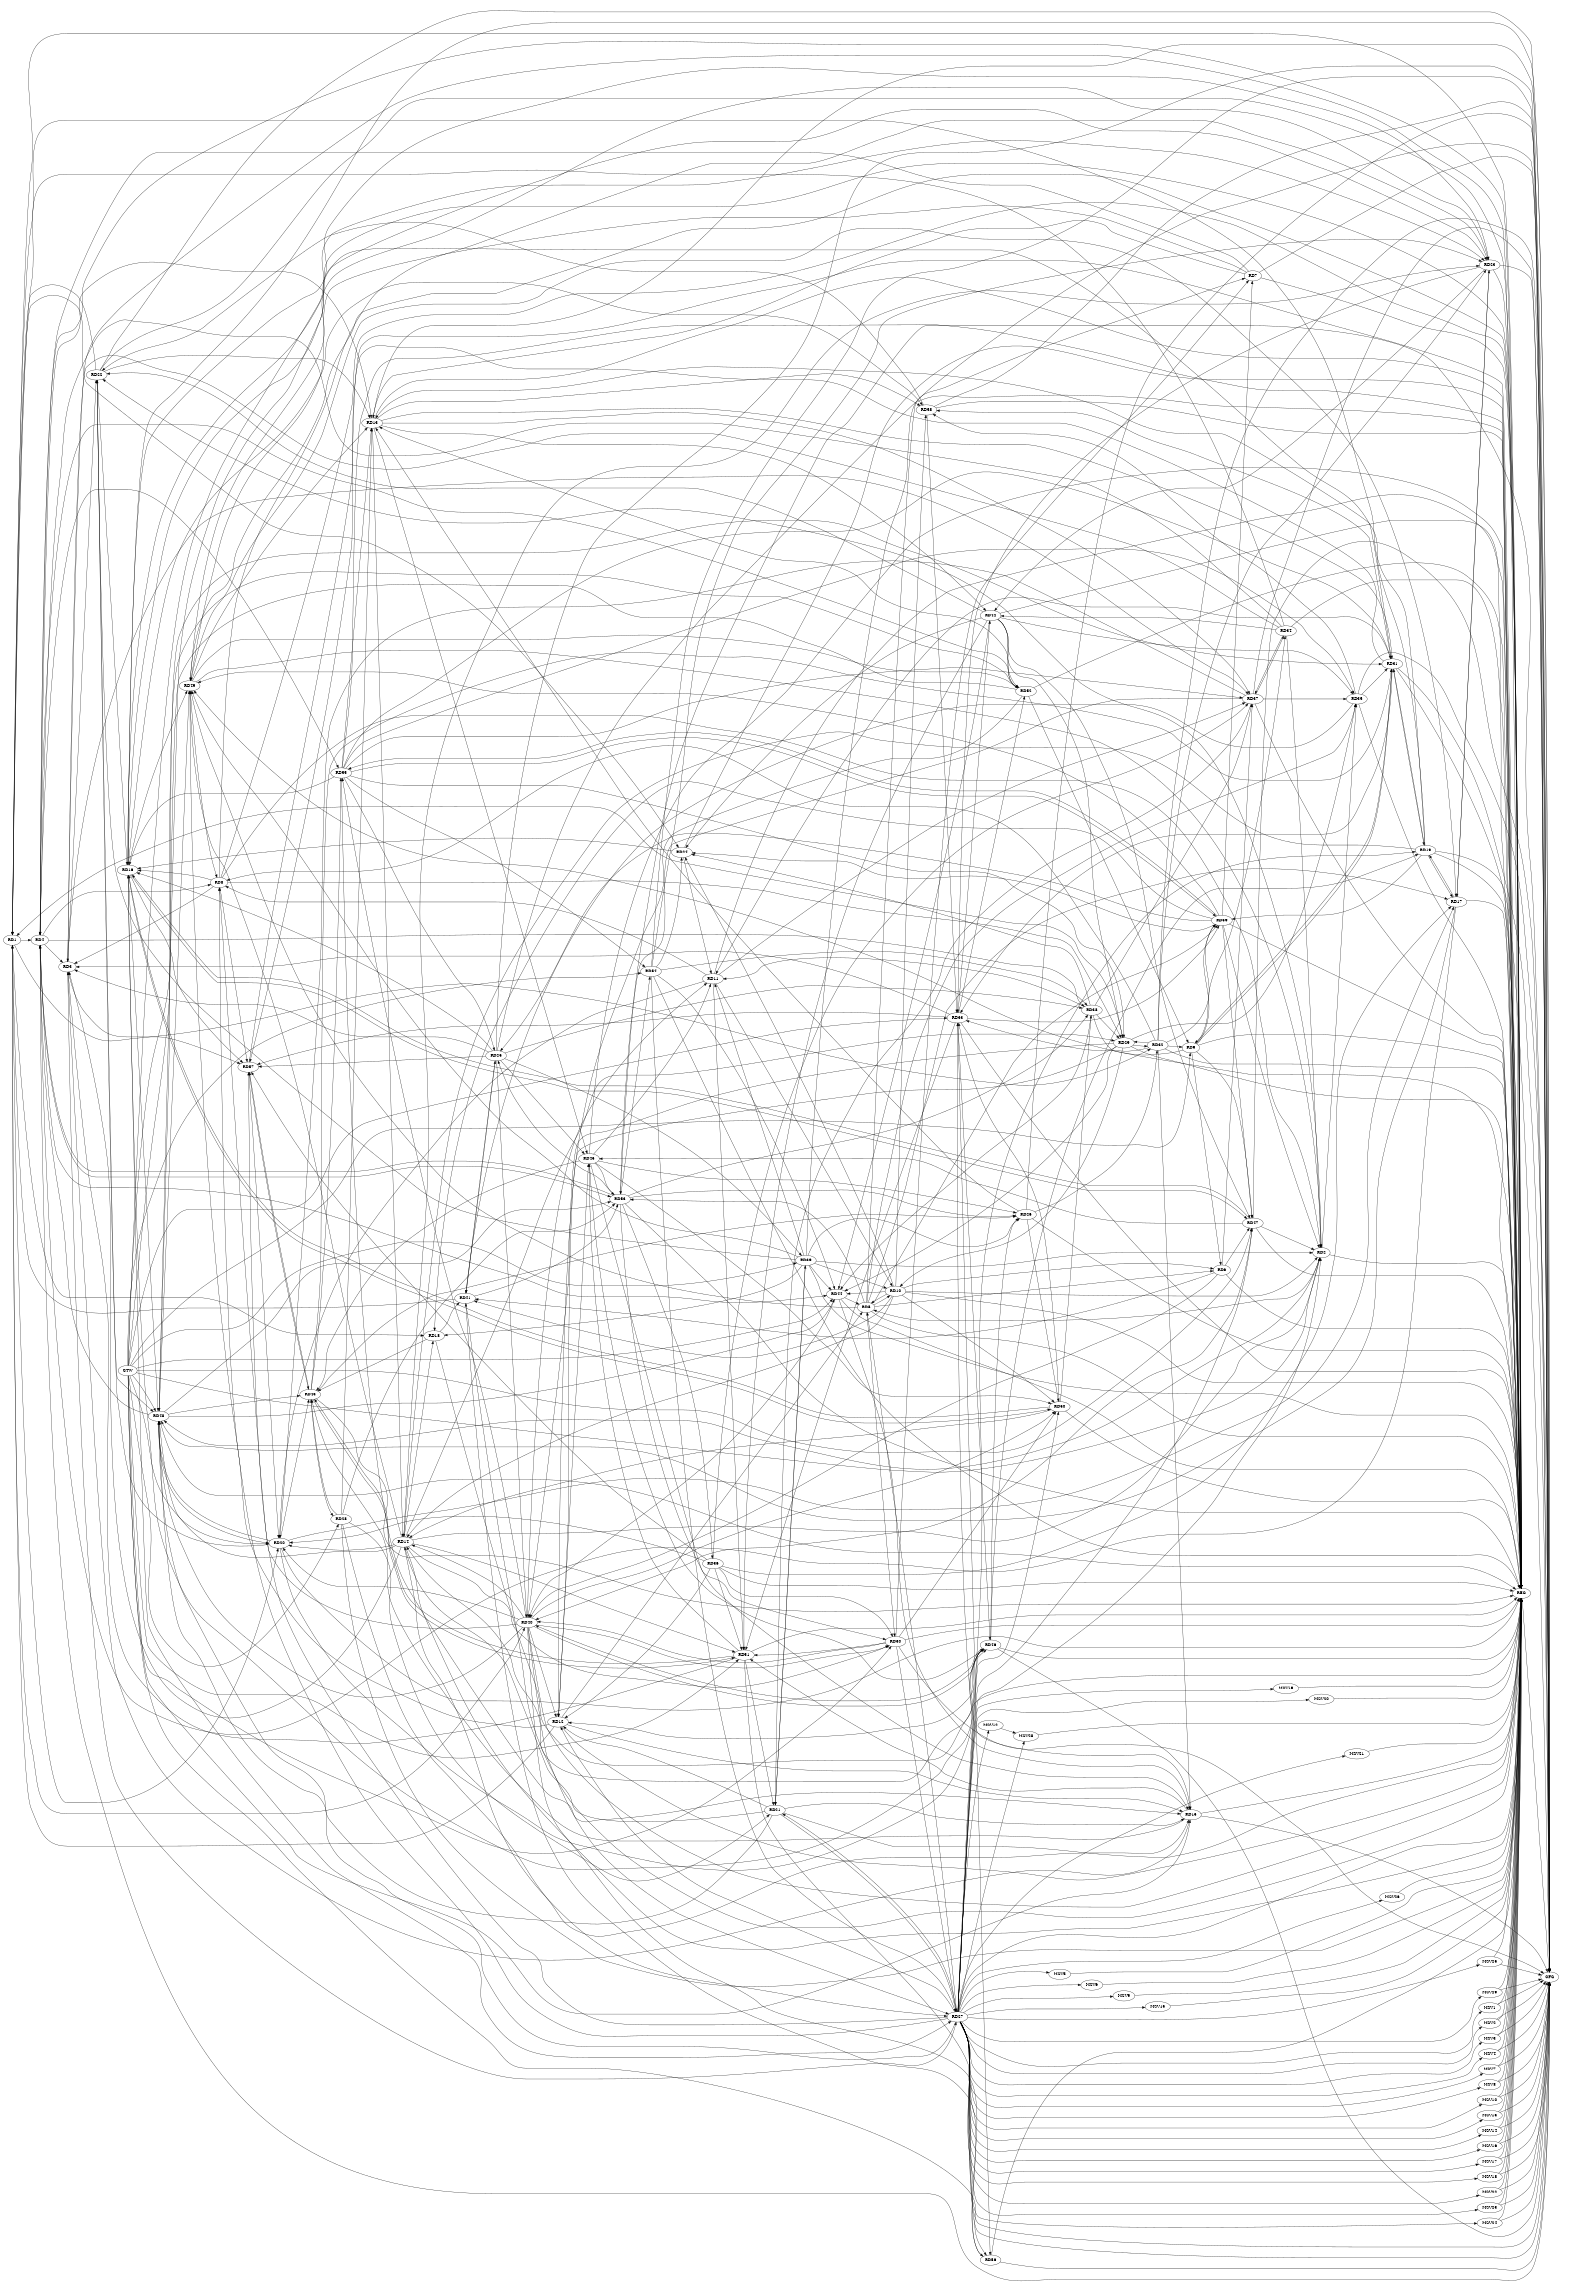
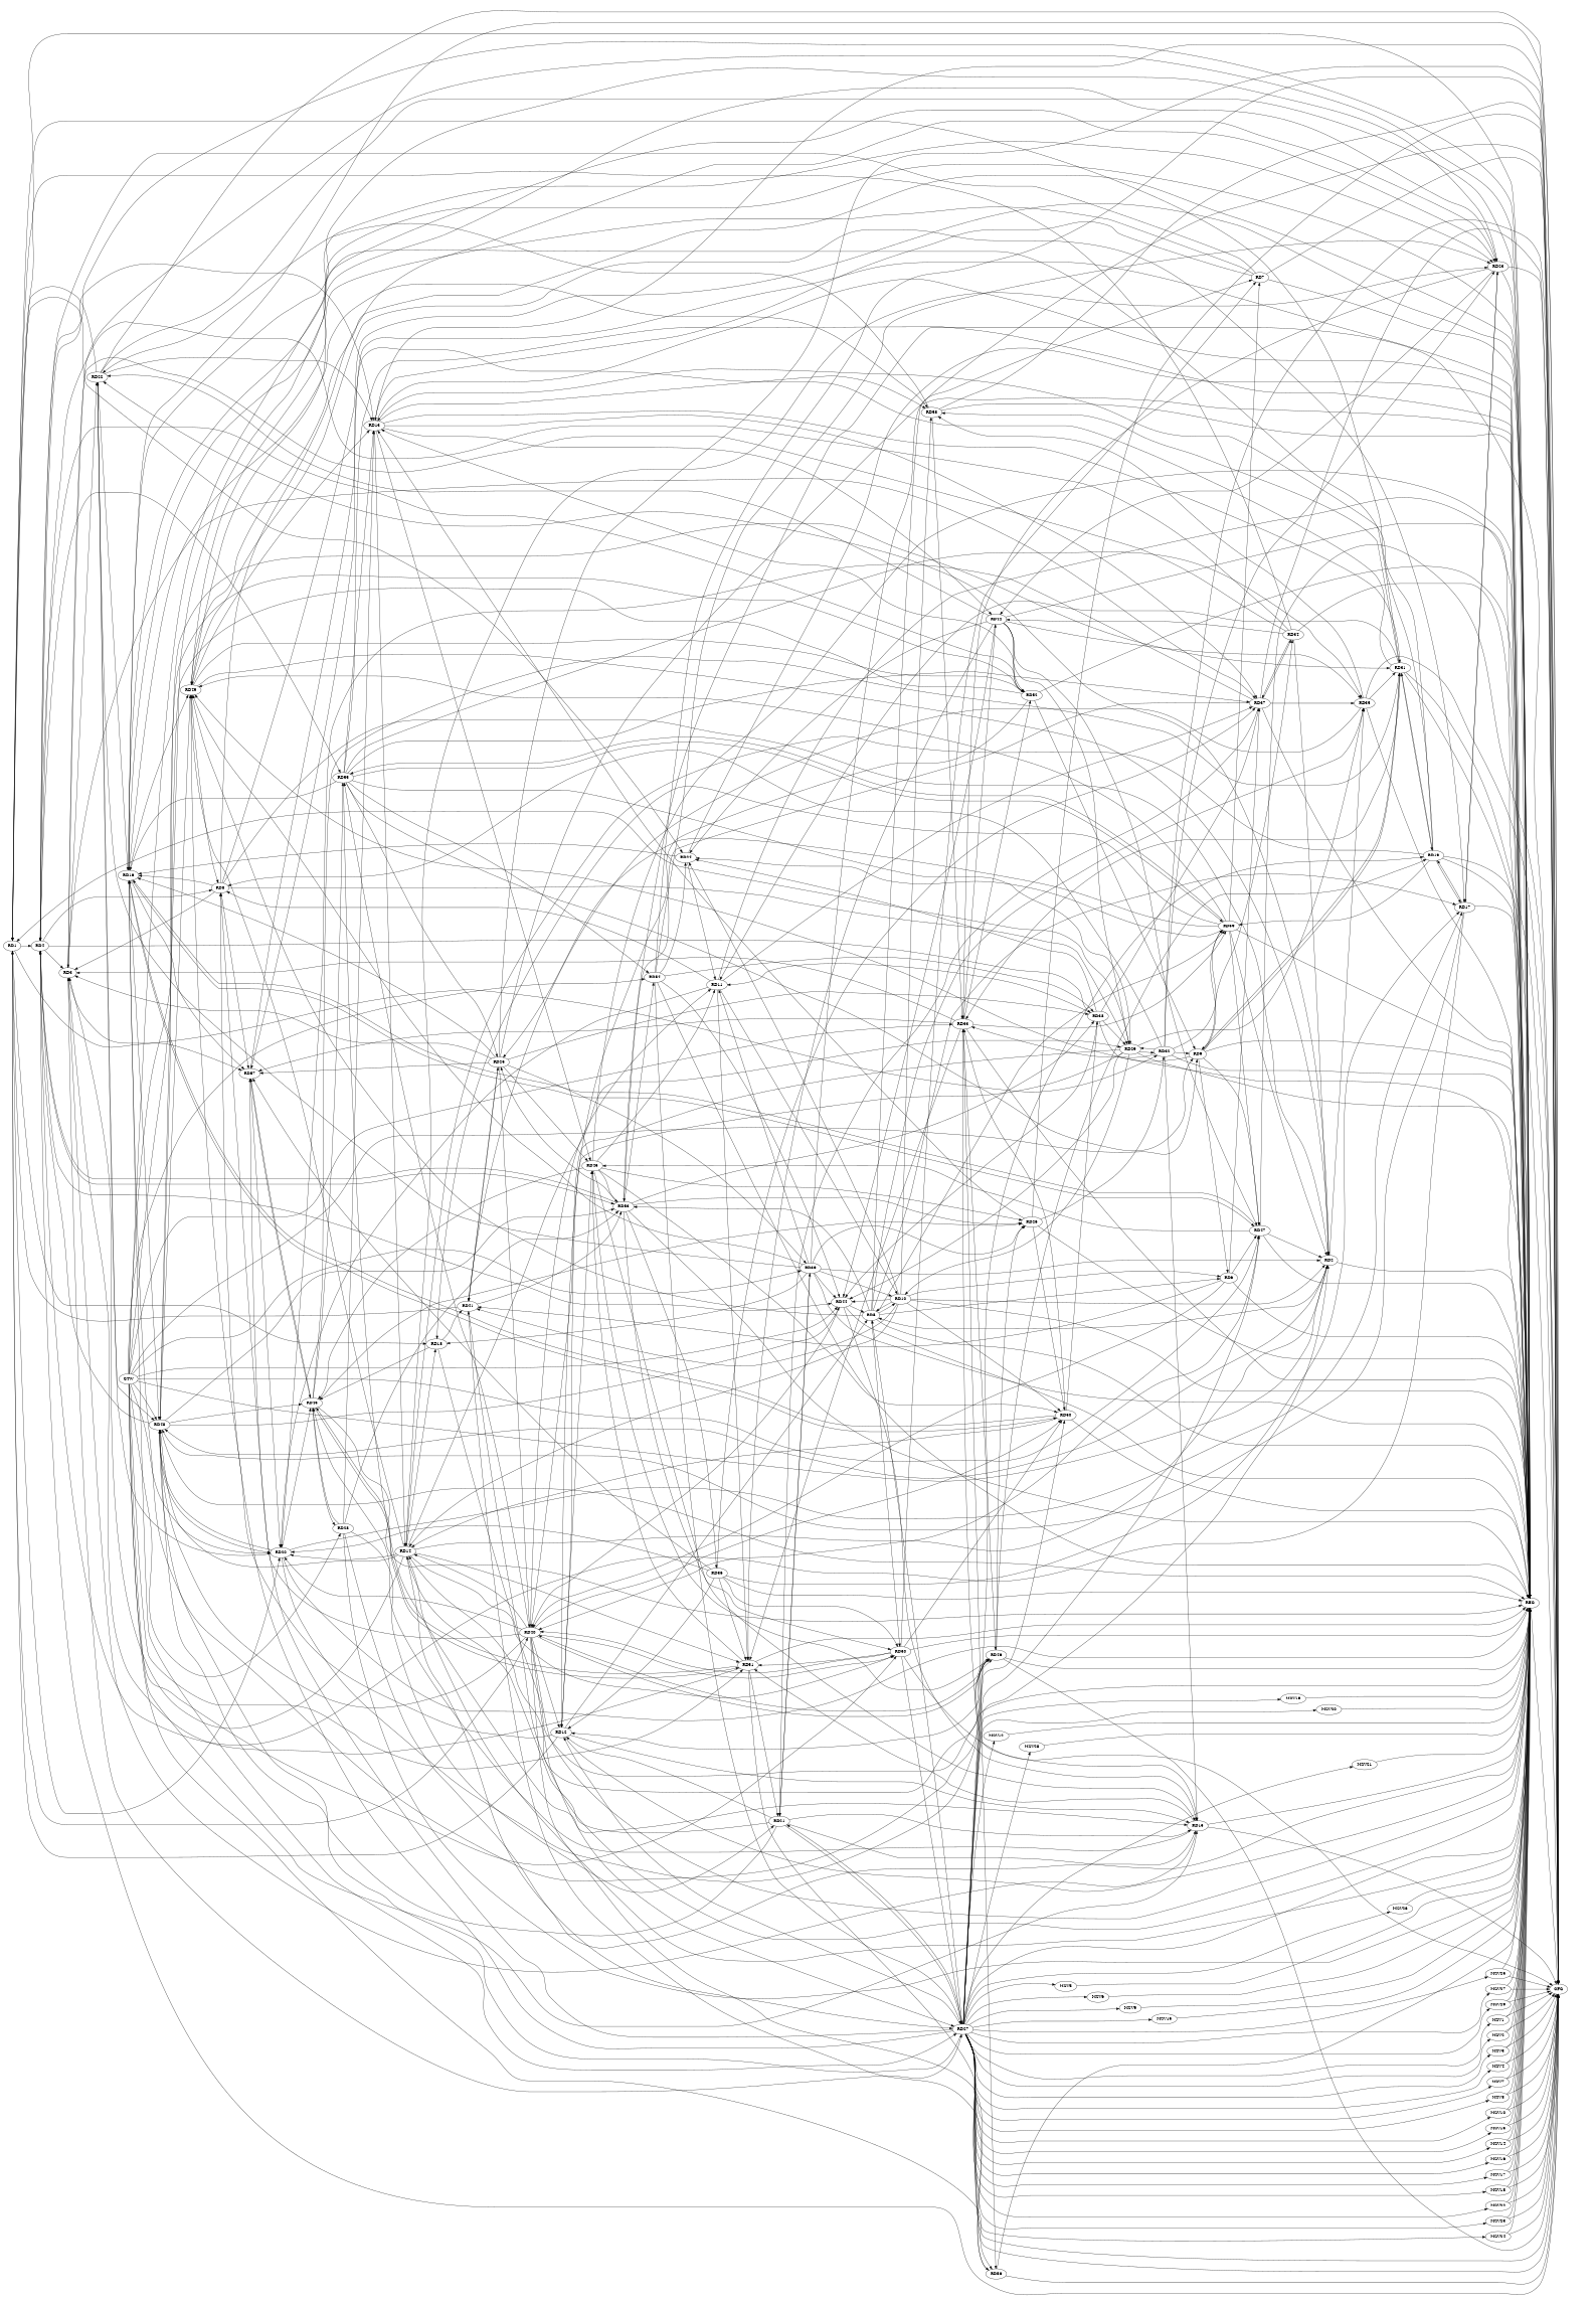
  strict digraph {
    rankdir=LR
    n1 [label=RD1]
    n2 [label=RD4]
    n3 [label=RD18]
    n4 [label=RD20]
    n5 [label=RD24]
    n6 [label=RD32]
    n7 [label=RD40]
    n8 [label=REG]
    n9 [label=RD3]
    n10 [label=RD8]
    n11 [label=RD38]
    n12 [label=RD44]
    n13 [label=RD53]
    n14 [label=RD55]
    n15 [label=CFG]
    n16 [label=RD13]
    n17 [label=RD41]
    n18 [label=RD43]
    n19 [label=RD22]
    n20 [label=RD48]
    n21 [label=RD17]
    n22 [label=RD46]
    n23 [label=RD16]
    n24 [label=RD11]
    n25 [label=RD59]
    n26 [label=RD23]
    n27 [label=RD29]
    n28 [label=RD9]
    n29 [label=RD15]
    n30 [label=RD33]
    n31 [label=RD27]
    n32 [label=RD30]
    n33 [label=RD14]
    n34 [label=RD50]
    n35 [label=RD12]
    n36 [label=RD56]
    n37 [label=RD2]
    n38 [label=RD5]
    n39 [label=RD35]
    n40 [label=RD6]
    n41 [label=RD10]
    n42 [label=RD49]
    n43 [label=RD31]
    n44 [label=RD58]
    n45 [label=RD37]
    n46 [label=RD57]
    n47 [label=RD47]
    n48 [label=RD19]
    n49 [label=RD21]
    n50 [label=MSV1]
    n51 [label=MSV2]
    n52 [label=MSV3]
    n53 [label=MSV4]
    n54 [label=MSV5]
    n55 [label=MSV6]
    n56 [label=MSV7]
    n57 [label=MSV8]
    n58 [label=MSV9]
    n59 [label=MSV10]
    n60 [label=MSV12]
    n61 [label=MSV13]
    n62 [label=MSV14]
    n63 [label=MSV15]
    n64 [label=MSV16]
    n65 [label=MSV17]
    n66 [label=MSV18]
    n67 [label=MSV19]
    n68 [label=MSV20]
    n69 [label=MSV21]
    n70 [label=MSV22]
    n71 [label=MSV23]
    n72 [label=MSV24]
    n73 [label=MSV25]
    n74 [label=MSV26]
+   n75 [label=MSV27]
    n76 [label=MSV28]
    n77 [label=MSV29]
    n78 [label=RD34]
    n79 [label=RD25]
    n80 [label=RD26]
    n81 [label=RD36]
    n82 [label=RD54]
    n83 [label=RD7]
    n84 [label=RD51]
    n85 [label=RD52]
    n86 [label=RD45]
    n87 [label=RD42]
    n88 [label=RD28]
    n89 [label=RD39]
    n90 [label=GTW]
    n1 -> n2
    n1 -> n3
    n1 -> n4
    n1 -> n5
    n1 -> n6
    n1 -> n7
    n1 -> n8
    n2 -> n8
    n2 -> n9
    n2 -> n10
    n2 -> n11
    n2 -> n12
    n2 -> n13
    n2 -> n14
    n2 -> n15
    n2 -> n16
    n3 -> n8
    n3 -> n17
    n3 -> n18
    n4 -> n8
    n4 -> n18
    n4 -> n19
    n4 -> n20
    n4 -> n21
    n4 -> n22
    n5 -> n8
    n5 -> n23
    n5 -> n24
    n6 -> n8
    n6 -> n10
    n6 -> n15
    n6 -> n25
    n6 -> n26
    n6 -> n27
    n6 -> n28
    n6 -> n29
    n6 -> n30
    n7 -> n4
    n7 -> n8
    n7 -> n10
    n7 -> n14
    n7 -> n20
    n7 -> n22
    n7 -> n24
    n7 -> n31
    n7 -> n32
    n7 -> n33
    n7 -> n34
    n7 -> n35
    n7 -> n36
    n8 -> n15
    n9 -> n8
    n9 -> n19
    n9 -> n31
    n9 -> n45
    n9 -> n46
    n10 -> n8
    n10 -> n9
    n10 -> n23
    n10 -> n26
    n10 -> n27
    n10 -> n37
    n10 -> n46
    n11 -> n5
    n11 -> n8
    n11 -> n12
    n11 -> n24
    n11 -> n27
    n11 -> n45
    n12 -> n7
    n12 -> n8
    n12 -> n29
    n12 -> n38
    n13 -> n2
    n13 -> n8
    n13 -> n11
    n13 -> n15
    n13 -> n29
    n13 -> n79
    n13 -> n80
    n13 -> n81
    n13 -> n82
    n14 -> n8
    n14 -> n16
    n14 -> n23
    n14 -> n25
    n14 -> n27
    n14 -> n29
    n14 -> n39
-   n14 -> n43
+   n14 -> n28
    n14 -> n45
    n14 -> n79
    n14 -> n82
    n16 -> n8
    n16 -> n15
    n16 -> n33
    n16 -> n43
    n16 -> n44
    n16 -> n45
    n16 -> n86
    n16 -> n87
    n17 -> n1
    n17 -> n8
    n17 -> n13
    n17 -> n79
    n18 -> n8
    n18 -> n14
    n18 -> n43
    n18 -> n46
    n18 -> n80
    n18 -> n84
    n18 -> n88
    n19 -> n1
    n19 -> n8
    n19 -> n15
    n19 -> n16
    n19 -> n20
    n19 -> n23
    n20 -> n2
    n20 -> n4
    n20 -> n8
    n20 -> n12
    n20 -> n13
    n20 -> n18
    n20 -> n26
    n20 -> n42
    n21 -> n2
    n21 -> n8
    n21 -> n20
    n21 -> n26
    n21 -> n48
    n22 -> n7
    n22 -> n8
    n22 -> n15
    n22 -> n23
    n22 -> n33
    n22 -> n35
    n22 -> n48
    n22 -> n80
    n23 -> n8
    n23 -> n15
    n23 -> n20
    n23 -> n26
    n23 -> n31
    n23 -> n34
    n23 -> n42
    n23 -> n44
    n23 -> n46
    n23 -> n47
    n24 -> n4
    n24 -> n8
    n24 -> n10
    n24 -> n41
    n24 -> n45
    n24 -> n84
    n25 -> n3
    n25 -> n5
    n25 -> n8
    n25 -> n14
    n25 -> n37
    n25 -> n42
    n25 -> n47
    n25 -> n79
    n25 -> n83
    n26 -> n8
    n26 -> n15
    n26 -> n21
    n26 -> n30
    n26 -> n42
    n26 -> n87
    n27 -> n1
    n27 -> n6
    n27 -> n7
    n27 -> n8
    n27 -> n12
    n27 -> n35
    n27 -> n39
    n27 -> n41
    n28 -> n8
    n28 -> n25
    n28 -> n40
    n28 -> n42
    n28 -> n43
    n28 -> n47
    n28 -> n78
    n29 -> n8
    n29 -> n9
    n29 -> n15
    n29 -> n18
    n29 -> n30
    n29 -> n84
    n30 -> n8
    n30 -> n9
    n30 -> n22
    n30 -> n25
    n30 -> n36
    n30 -> n46
    n30 -> n84
    n30 -> n85
    n30 -> n87
    n31 -> n8
    n31 -> n10
    n31 -> n15
    n31 -> n20
    n31 -> n22
    n31 -> n34
    n31 -> n35
    n31 -> n37
    n31 -> n38
    n31 -> n46
    n31 -> n47
    n31 -> n48
    n31 -> n49
    n31 -> n50
    n31 -> n51
    n31 -> n52
    n31 -> n53
    n31 -> n54
    n31 -> n55
    n31 -> n56
    n31 -> n57
    n31 -> n58
    n31 -> n59
    n31 -> n60
    n31 -> n61
    n31 -> n62
    n31 -> n63
    n31 -> n64
    n31 -> n65
    n31 -> n66
    n31 -> n67
    n31 -> n68
    n31 -> n69
    n31 -> n70
    n31 -> n71
    n31 -> n72
    n31 -> n73
    n31 -> n74
+   n31 -> n75
    n31 -> n76
    n31 -> n77
    n32 -> n7
    n32 -> n8
    n32 -> n15
    n32 -> n31
    n32 -> n34
    n32 -> n83
    n32 -> n84
    n33 -> n3
    n33 -> n4
    n33 -> n8
    n33 -> n9
    n33 -> n20
    n33 -> n26
    n33 -> n27
    n33 -> n31
    n33 -> n32
    n33 -> n37
    n33 -> n42
    n33 -> n84
    n34 -> n8
    n34 -> n11
    n34 -> n23
    n34 -> n30
    n34 -> n33
    n35 -> n1
    n35 -> n8
    n35 -> n29
    n35 -> n38
    n35 -> n42
    n35 -> n86
    n36 -> n8
    n36 -> n15
    n36 -> n17
    n37 -> n8
    n37 -> n19
    n37 -> n20
    n37 -> n38
    n37 -> n39
    n38 -> n8
    n38 -> n13
    n38 -> n15
    n38 -> n21
    n38 -> n25
    n38 -> n32
    n38 -> n39
    n38 -> n40
    n38 -> n41
    n38 -> n42
    n39 -> n8
    n39 -> n15
    n39 -> n17
    n39 -> n43
    n39 -> n44
    n40 -> n7
    n40 -> n8
    n40 -> n17
    n40 -> n45
    n40 -> n47
    n41 -> n5
    n41 -> n8
    n41 -> n12
    n41 -> n17
    n41 -> n33
    n41 -> n34
    n41 -> n37
    n41 -> n38
    n41 -> n40
    n41 -> n44
    n42 -> n8
    n42 -> n10
    n42 -> n16
    n42 -> n21
    n42 -> n37
    n42 -> n85
    n43 -> n8
    n43 -> n15
    n43 -> n23
    n43 -> n24
    n43 -> n28
    n43 -> n30
    n43 -> n44
    n43 -> n46
    n43 -> n48
    n44 -> n8
    n44 -> n15
    n44 -> n19
    n44 -> n30
    n45 -> n4
    n45 -> n8
    n45 -> n13
    n45 -> n15
    n45 -> n39
    n45 -> n49
    n45 -> n78
    n46 -> n4
    n46 -> n8
    n46 -> n18
    n47 -> n7
    n47 -> n8
    n47 -> n15
    n47 -> n23
    n47 -> n37
    n47 -> n86
    n48 -> n1
    n48 -> n8
    n48 -> n15
    n48 -> n16
    n48 -> n21
    n48 -> n25
    n48 -> n33
    n48 -> n43
    n49 -> n8
    n49 -> n20
    n49 -> n29
    n49 -> n31
    n49 -> n33
    n49 -> n35
    n49 -> n89
    n50 -> n8
    n50 -> n15
    n51 -> n8
    n51 -> n15
    n52 -> n8
    n52 -> n15
    n53 -> n8
    n53 -> n15
    n54 -> n8
    n55 -> n8
    n56 -> n8
    n56 -> n15
    n57 -> n8
    n57 -> n15
    n58 -> n8
    n59 -> n8
    n59 -> n15
-   n60 -> n76
+   n60 -> n8
    n61 -> n8
    n61 -> n15
    n62 -> n8
    n62 -> n15
    n63 -> n8
    n64 -> n8
    n64 -> n15
    n65 -> n8
    n65 -> n15
    n66 -> n8
    n66 -> n15
    n67 -> n8
    n68 -> n8
    n69 -> n8
    n70 -> n8
    n70 -> n15
    n71 -> n8
    n71 -> n15
    n72 -> n8
    n72 -> n15
    n73 -> n8
    n73 -> n15
    n74 -> n8
+   n75 -> n8
+   n75 -> n15
    n76 -> n8
    n77 -> n8
    n77 -> n15
    n78 -> n1
    n78 -> n2
    n78 -> n8
    n78 -> n9
    n78 -> n37
    n78 -> n45
    n78 -> n87
    n79 -> n7
    n79 -> n8
    n79 -> n9
    n79 -> n11
    n79 -> n15
    n79 -> n17
    n79 -> n23
    n79 -> n46
    n79 -> n86
    n79 -> n89
    n80 -> n6
    n80 -> n8
    n80 -> n15
    n80 -> n16
    n80 -> n34
    n81 -> n4
    n81 -> n8
    n81 -> n21
    n81 -> n32
    n81 -> n35
    n81 -> n45
    n81 -> n46
    n81 -> n84
    n82 -> n5
    n82 -> n8
    n82 -> n11
    n82 -> n12
    n82 -> n15
    n82 -> n26
    n82 -> n31
    n83 -> n2
    n83 -> n8
    n83 -> n15
    n83 -> n16
    n83 -> n42
    n84 -> n8
    n84 -> n9
    n84 -> n15
    n84 -> n18
    n84 -> n49
    n84 -> n86
    n85 -> n2
    n85 -> n8
    n85 -> n16
    n85 -> n20
    n85 -> n28
    n85 -> n35
    n86 -> n8
    n86 -> n13
    n86 -> n18
    n86 -> n22
    n86 -> n24
    n86 -> n32
    n86 -> n34
    n86 -> n80
    n87 -> n5
    n87 -> n8
    n87 -> n12
    n87 -> n19
    n87 -> n27
    n87 -> n39
    n87 -> n47
    n87 -> n84
    n87 -> n85
    n88 -> n8
    n88 -> n13
    n88 -> n16
    n88 -> n18
    n88 -> n29
    n88 -> n49
    n89 -> n3
    n89 -> n8
    n89 -> n12
    n89 -> n19
    n89 -> n24
    n89 -> n37
    n89 -> n41
    n89 -> n42
    n89 -> n49
    n89 -> n80
    n89 -> n83
    n90 -> n4
    n90 -> n12
    n90 -> n20
    n90 -> n26
    n90 -> n28
    n90 -> n29
    n90 -> n30
    n90 -> n32
    n90 -> n36
    n90 -> n37
    n90 -> n43
    n90 -> n47
    n90 -> n82
    n90 -> n84
    n90 -> n85
    n90 -> n88
    n90 -> n89
  }
